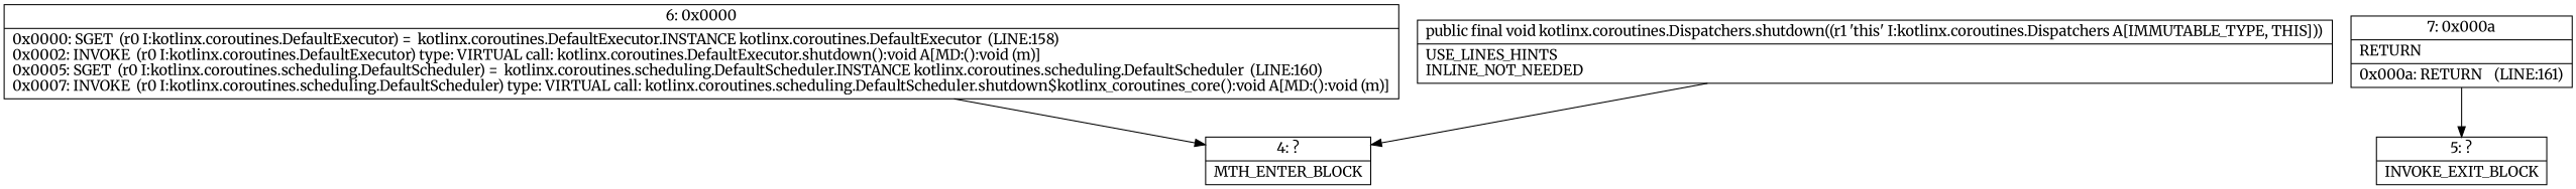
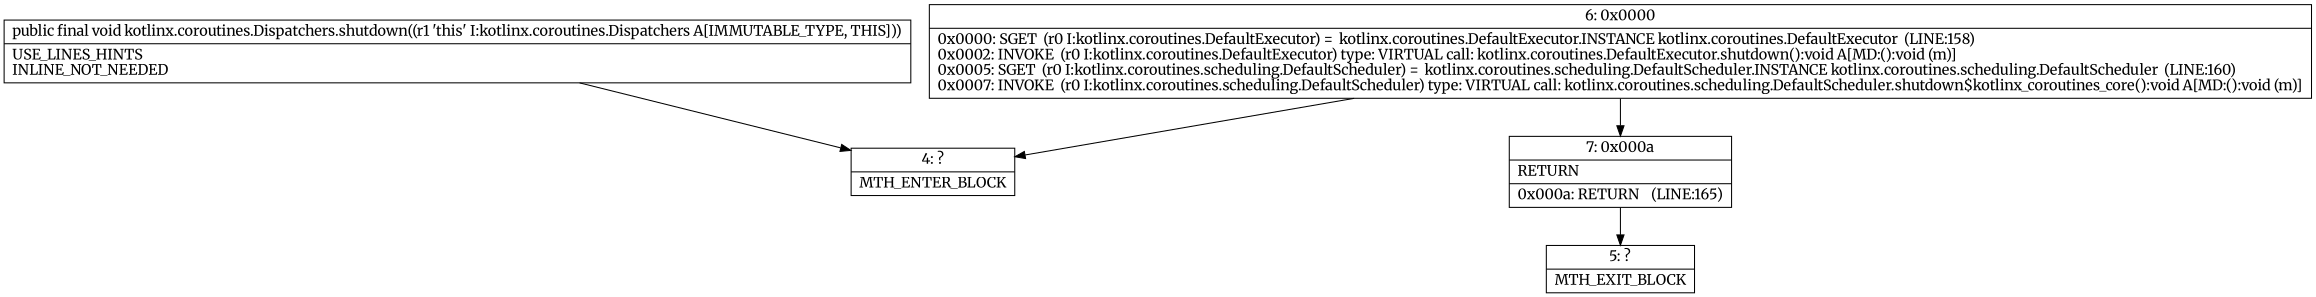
  digraph {
    fontname=Merriweather
    node [fontname=Merriweather shape=record]
    edge [fontname=Merriweather]
    n1 [label="{4\:\ ?|MTH_ENTER_BLOCK\l}"]
    n2 [label="{6\:\ 0x0000|0x0000: SGET  (r0 I:kotlinx.coroutines.DefaultExecutor) =  kotlinx.coroutines.DefaultExecutor.INSTANCE kotlinx.coroutines.DefaultExecutor  (LINE:158)\l0x0002: INVOKE  (r0 I:kotlinx.coroutines.DefaultExecutor) type: VIRTUAL call: kotlinx.coroutines.DefaultExecutor.shutdown():void A[MD:():void (m)]\l0x0005: SGET  (r0 I:kotlinx.coroutines.scheduling.DefaultScheduler) =  kotlinx.coroutines.scheduling.DefaultScheduler.INSTANCE kotlinx.coroutines.scheduling.DefaultScheduler  (LINE:160)\l0x0007: INVOKE  (r0 I:kotlinx.coroutines.scheduling.DefaultScheduler) type: VIRTUAL call: kotlinx.coroutines.scheduling.DefaultScheduler.shutdown$kotlinx_coroutines_core():void A[MD:():void (m)]\l}"]
-   n3 [label="{7\:\ 0x000a|RETURN\l|0x000a: RETURN    (LINE:161)\l}"]
-   n4 [label="{5\:\ ?|INVOKE_EXIT_BLOCK\l}"]
+   n3 [label="{7\:\ 0x000a|RETURN\l|0x000a: RETURN    (LINE:165)\l}"]
+   n4 [label="{5\:\ ?|MTH_EXIT_BLOCK\l}"]
    n5 [label="{public final void kotlinx.coroutines.Dispatchers.shutdown((r1 'this' I:kotlinx.coroutines.Dispatchers A[IMMUTABLE_TYPE, THIS]))  | USE_LINES_HINTS\lINLINE_NOT_NEEDED\l}"]
    n2 -> n1
+   n2 -> n3
    n3 -> n4
    n5 -> n1
  }
